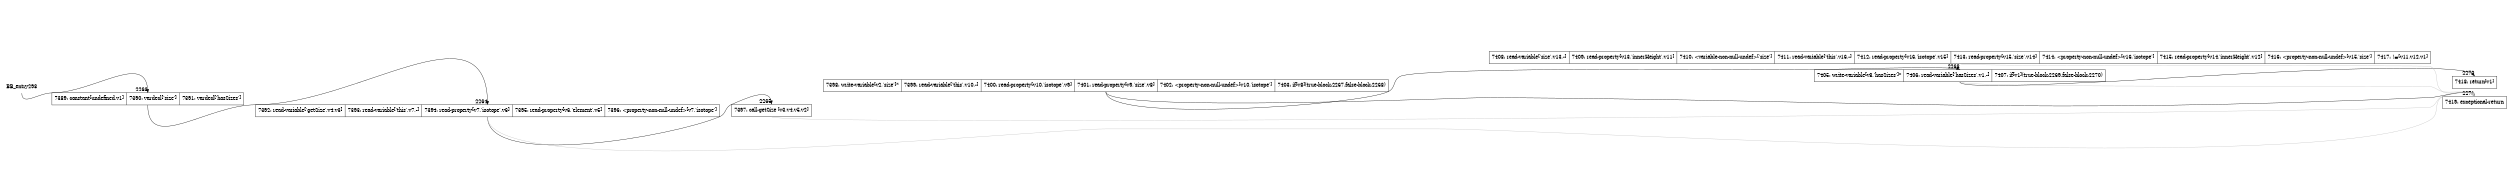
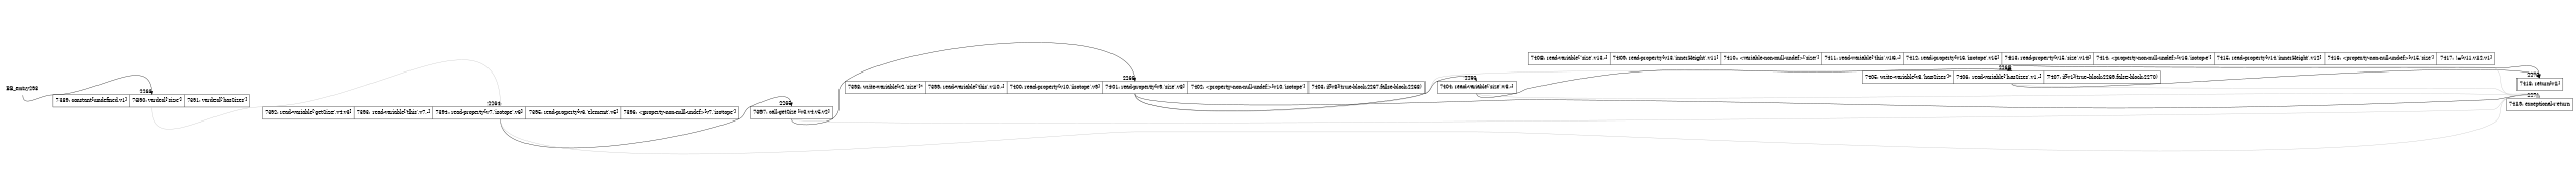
  digraph {
    rankdir=LR
    node [shape=record]
    edge [headport=n tailport=s]
    n1 [label=BB_entry298 shape=none]
    n2 [label="{7389: constant[undefined,v1]|7390: vardecl['size']|7391: vardecl['hasSizes']}"]
    n3 [label="{7392: read-variable['getSize',v4,v3]|7393: read-variable['this',v7,-]|7394: read-property[v7,'isotope',v6]|7395: read-property[v6,'element',v5]|7396: \<property-non-null-undef\>[v7,'isotope']}"]
    n4 [label="{7397: call-getSize [v3,v4,v5,v2]}"]
    n5 [label="{7419: exceptional-return}"]
    n6 [label="{7398: write-variable[v2,'size']*|7399: read-variable['this',v10,-]|7400: read-property[v10,'isotope',v9]|7401: read-property[v9,'size',v8]|7402: \<property-non-null-undef\>[v10,'isotope']|7403: if[v8](true-block:2267,false-block:2268)}"]
    n7 [label="{7405: write-variable[v8,'hasSizes']*|7406: read-variable['hasSizes',v1,-]|7407: if[v1](true-block:2269,false-block:2270)}"]
+   n8 [label="{7404: read-variable['size',v8,-]}"]
    n9 [label="{7418: return[v1]}"]
    n10 [label="{7408: read-variable['size',v13,-]|7409: read-property[v13,'innerHeight',v11]|7410: \<variable-non-null-undef\>['size']|7411: read-variable['this',v16,-]|7412: read-property[v16,'isotope',v15]|7413: read-property[v15,'size',v14]|7414: \<property-non-null-undef\>[v16,'isotope']|7415: read-property[v14,'innerHeight',v12]|7416: \<property-non-null-undef\>[v15,'size']|7417: !=[v11,v12,v1]}"]
    n1 -> n2 [headlabel="    2263"]
-   n2 -> n3 [headlabel="      2264"]
+   n2 -> n3 [headlabel="      2264" color=gray]
    n3 -> n4 [headlabel="      2265"]
    n3 -> n5 [color=gray headlabel="      2271"]
    n4 -> n5 [color=gray]
+   n4 -> n6 [headlabel="      2266"]
    n6 -> n5 [color=black]
-   n6 -> n7 [headlabel="      2268"]
+   n6 -> n7 [headlabel="      2268" color=gray]
+   n6 -> n8 [headlabel="      2267"]
    n7 -> n5 [color=gray]
    n7 -> n9 [headlabel="      2270"]
+   n8 -> n5 [color=gray]
+   n8 -> n7
    n10 -> n5 [color=gray]
+   n10 -> n9
  }
